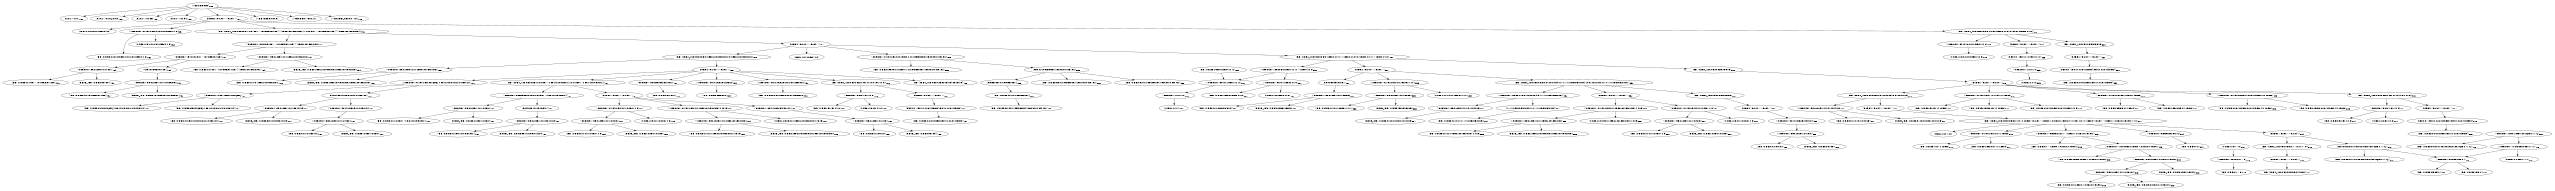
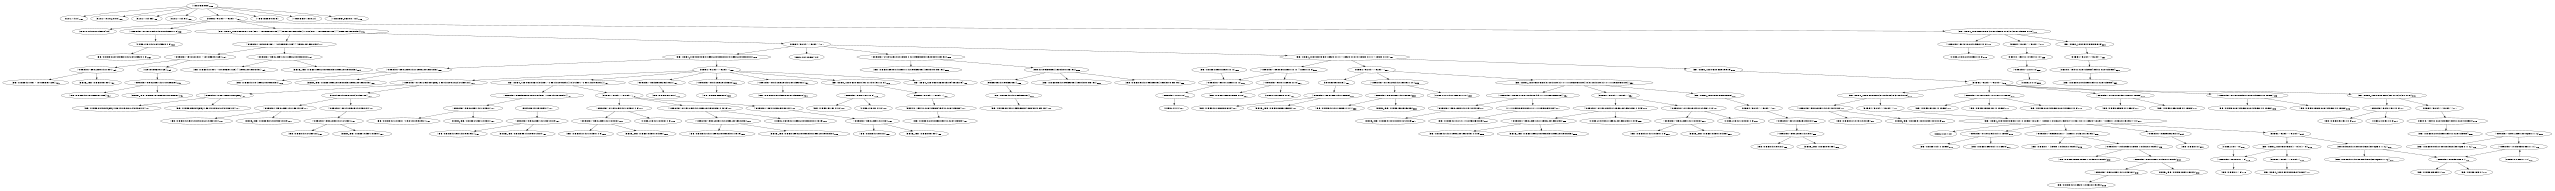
  digraph {
    fontname=Lato
    node [fontname=Lato]
    edge [fontname=Lato]
    n1 [label=<(METHOD,read)<SUB>780</SUB>>]
    n2 [label=<(PARAM,this)<SUB>780</SUB>>]
    n3 [label=<(PARAM,char[] cbuf)<SUB>780</SUB>>]
    n4 [label=<(PARAM,int off)<SUB>780</SUB>>]
    n5 [label=<(PARAM,int len)<SUB>780</SUB>>]
    n6 [label=<(BLOCK,&lt;empty&gt;,&lt;empty&gt;)<SUB>781</SUB>>]
    n7 [label=<(MODIFIER,PUBLIC)>]
    n8 [label=<(MODIFIER,VIRTUAL)>]
    n9 [label=<(METHOD_RETURN,int)<SUB>780</SUB>>]
    n10 [label=<(LOCAL,int amountRead: int)>]
    n11 [label=<(&lt;operator&gt;.assignment,int amountRead = 0)<SUB>783</SUB>>]
    n12 [label=<(CONTROL_STRUCTURE,while (pos &lt; sourceFiles.size() || (needAddSeparator)),while (pos &lt; sourceFiles.size() || (needAddSeparator)))<SUB>784</SUB>>]
    n13 [label=<(CONTROL_STRUCTURE,if (amountRead == 0),if (amountRead == 0))<SUB>829</SUB>>]
    n14 [label=<(IDENTIFIER,amountRead,int amountRead = 0)<SUB>783</SUB>>]
    n15 [label=<(LITERAL,0,int amountRead = 0)<SUB>783</SUB>>]
    n16 [label=<(&lt;operator&gt;.logicalOr,pos &lt; sourceFiles.size() || (needAddSeparator))<SUB>784</SUB>>]
    n17 [label=<(BLOCK,&lt;empty&gt;,&lt;empty&gt;)<SUB>784</SUB>>]
    n18 [label=<(&lt;operator&gt;.equals,amountRead == 0)<SUB>829</SUB>>]
    n19 [label=<(BLOCK,&lt;empty&gt;,&lt;empty&gt;)<SUB>829</SUB>>]
    n20 [label=<(CONTROL_STRUCTURE,else,else)<SUB>831</SUB>>]
    n21 [label=<(&lt;operator&gt;.lessThan,pos &lt; sourceFiles.size())<SUB>784</SUB>>]
    n22 [label=<(&lt;operator&gt;.fieldAccess,this.needAddSeparator)<SUB>784</SUB>>]
    n23 [label=<(CONTROL_STRUCTURE,if (needAddSeparator),if (needAddSeparator))<SUB>785</SUB>>]
    n24 [label=<(LOCAL,int nRead: int)>]
    n25 [label=<(&lt;operator&gt;.assignment,int nRead = this.getReader().read(cbuf, off, len))<SUB>800</SUB>>]
    n26 [label=<(CONTROL_STRUCTURE,if (nRead == -1 || nRead == 0),if (nRead == -1 || nRead == 0))<SUB>801</SUB>>]
    n27 [label=<(&lt;operator&gt;.fieldAccess,this.pos)<SUB>784</SUB>>]
    n28 [label=<(size,sourceFiles.size())<SUB>784</SUB>>]
    n29 [label=<(IDENTIFIER,this,pos &lt; sourceFiles.size() || (needAddSeparator))<SUB>784</SUB>>]
    n30 [label=<(FIELD_IDENTIFIER,needAddSeparator,needAddSeparator)<SUB>784</SUB>>]
    n31 [label=<(IDENTIFIER,this,pos &lt; sourceFiles.size())<SUB>784</SUB>>]
    n32 [label=<(FIELD_IDENTIFIER,pos,pos)<SUB>784</SUB>>]
    n33 [label=<(&lt;operator&gt;.fieldAccess,this.sourceFiles)<SUB>784</SUB>>]
    n34 [label=<(IDENTIFIER,this,sourceFiles.size())<SUB>784</SUB>>]
    n35 [label=<(FIELD_IDENTIFIER,sourceFiles,sourceFiles)<SUB>784</SUB>>]
    n36 [label=<(&lt;operator&gt;.fieldAccess,this.needAddSeparator)<SUB>785</SUB>>]
    n37 [label=<(BLOCK,&lt;empty&gt;,&lt;empty&gt;)<SUB>785</SUB>>]
    n38 [label=<(IDENTIFIER,nRead,int nRead = this.getReader().read(cbuf, off, len))<SUB>800</SUB>>]
    n39 [label=<(read,this.getReader().read(cbuf, off, len))<SUB>800</SUB>>]
    n40 [label=<(&lt;operator&gt;.logicalOr,nRead == -1 || nRead == 0)<SUB>801</SUB>>]
    n41 [label=<(BLOCK,&lt;empty&gt;,&lt;empty&gt;)<SUB>801</SUB>>]
    n42 [label=<(CONTROL_STRUCTURE,else,else)<SUB>810</SUB>>]
    n43 [label=<(IDENTIFIER,this,if (needAddSeparator))<SUB>785</SUB>>]
    n44 [label=<(FIELD_IDENTIFIER,needAddSeparator,needAddSeparator)<SUB>785</SUB>>]
    n45 [label=<(&lt;operator&gt;.assignment,cbuf[off] = eolString.charAt(lastPos++))<SUB>786</SUB>>]
    n46 [label=<(CONTROL_STRUCTURE,if (lastPos &gt;= eolString.length()),if (lastPos &gt;= eolString.length()))<SUB>787</SUB>>]
    n47 [label=<(&lt;operator&gt;.postDecrement,len--)<SUB>792</SUB>>]
    n48 [label=<(&lt;operator&gt;.postIncrement,off++)<SUB>793</SUB>>]
    n49 [label=<(&lt;operator&gt;.postIncrement,amountRead++)<SUB>794</SUB>>]
    n50 [label=<(CONTROL_STRUCTURE,if (len == 0),if (len == 0))<SUB>795</SUB>>]
    n51 [label=<(CONTROL_STRUCTURE,continue;,continue;)<SUB>798</SUB>>]
    n52 [label=<(&lt;operator&gt;.indexAccess,cbuf[off])<SUB>786</SUB>>]
    n53 [label=<(charAt,eolString.charAt(lastPos++))<SUB>786</SUB>>]
    n54 [label=<(&lt;operator&gt;.greaterEqualsThan,lastPos &gt;= eolString.length())<SUB>787</SUB>>]
    n55 [label=<(BLOCK,&lt;empty&gt;,&lt;empty&gt;)<SUB>787</SUB>>]
    n56 [label=<(IDENTIFIER,len,len--)<SUB>792</SUB>>]
    n57 [label=<(IDENTIFIER,off,off++)<SUB>793</SUB>>]
    n58 [label=<(IDENTIFIER,amountRead,amountRead++)<SUB>794</SUB>>]
    n59 [label=<(&lt;operator&gt;.equals,len == 0)<SUB>795</SUB>>]
    n60 [label=<(BLOCK,&lt;empty&gt;,&lt;empty&gt;)<SUB>795</SUB>>]
    n61 [label=<(IDENTIFIER,cbuf,cbuf[off] = eolString.charAt(lastPos++))<SUB>786</SUB>>]
    n62 [label=<(IDENTIFIER,off,cbuf[off] = eolString.charAt(lastPos++))<SUB>786</SUB>>]
    n63 [label=<(&lt;operator&gt;.fieldAccess,this.eolString)<SUB>786</SUB>>]
    n64 [label=<(&lt;operator&gt;.postIncrement,lastPos++)<SUB>986</SUB>>]
    n65 [label=<(IDENTIFIER,this,eolString.charAt(lastPos++))<SUB>786</SUB>>]
    n66 [label=<(FIELD_IDENTIFIER,eolString,eolString)<SUB>786</SUB>>]
    n67 [label=<(&lt;operator&gt;.fieldAccess,this.lastPos)<SUB>786</SUB>>]
    n68 [label=<(IDENTIFIER,this,lastPos++)<SUB>786</SUB>>]
    n69 [label=<(FIELD_IDENTIFIER,lastPos,lastPos)<SUB>786</SUB>>]
    n70 [label=<(&lt;operator&gt;.fieldAccess,this.lastPos)<SUB>787</SUB>>]
    n71 [label=<(length,eolString.length())<SUB>787</SUB>>]
    n72 [label=<(&lt;operator&gt;.assignment,this.lastPos = 0)<SUB>788</SUB>>]
    n73 [label=<(&lt;operator&gt;.assignment,this.needAddSeparator = false)<SUB>789</SUB>>]
    n74 [label=<(&lt;operator&gt;.postIncrement,pos++)<SUB>790</SUB>>]
    n75 [label=<(IDENTIFIER,this,lastPos &gt;= eolString.length())<SUB>787</SUB>>]
    n76 [label=<(FIELD_IDENTIFIER,lastPos,lastPos)<SUB>787</SUB>>]
    n77 [label=<(&lt;operator&gt;.fieldAccess,this.eolString)<SUB>787</SUB>>]
    n78 [label=<(IDENTIFIER,this,eolString.length())<SUB>787</SUB>>]
    n79 [label=<(FIELD_IDENTIFIER,eolString,eolString)<SUB>787</SUB>>]
    n80 [label=<(&lt;operator&gt;.fieldAccess,this.lastPos)<SUB>788</SUB>>]
    n81 [label=<(LITERAL,0,this.lastPos = 0)<SUB>788</SUB>>]
    n82 [label=<(&lt;operator&gt;.fieldAccess,this.needAddSeparator)<SUB>789</SUB>>]
    n83 [label=<(LITERAL,false,this.needAddSeparator = false)<SUB>789</SUB>>]
    n84 [label=<(&lt;operator&gt;.fieldAccess,this.pos)<SUB>790</SUB>>]
    n85 [label=<(IDENTIFIER,this,this.lastPos = 0)<SUB>788</SUB>>]
    n86 [label=<(FIELD_IDENTIFIER,lastPos,lastPos)<SUB>788</SUB>>]
    n87 [label=<(IDENTIFIER,this,this.needAddSeparator = false)<SUB>789</SUB>>]
    n88 [label=<(FIELD_IDENTIFIER,needAddSeparator,needAddSeparator)<SUB>789</SUB>>]
    n89 [label=<(IDENTIFIER,this,pos++)<SUB>790</SUB>>]
    n90 [label=<(FIELD_IDENTIFIER,pos,pos)<SUB>790</SUB>>]
    n91 [label=<(IDENTIFIER,len,len == 0)<SUB>795</SUB>>]
    n92 [label=<(LITERAL,0,len == 0)<SUB>795</SUB>>]
    n93 [label=<(RETURN,return amountRead;,return amountRead;)<SUB>796</SUB>>]
    n94 [label=<(IDENTIFIER,amountRead,return amountRead;)<SUB>796</SUB>>]
    n95 [label=<(getReader,this.getReader())<SUB>800</SUB>>]
    n96 [label=<(IDENTIFIER,off,this.getReader().read(cbuf, off, len))<SUB>800</SUB>>]
    n97 [label=<(IDENTIFIER,len,this.getReader().read(cbuf, off, len))<SUB>800</SUB>>]
    n98 [label=<(IDENTIFIER,this,this.getReader())<SUB>800</SUB>>]
    n99 [label=<(IDENTIFIER,cbuf,this.getReader().read(cbuf, off, len))<SUB>800</SUB>>]
    n100 [label=<(&lt;operator&gt;.equals,nRead == -1)<SUB>801</SUB>>]
    n101 [label=<(&lt;operator&gt;.equals,nRead == 0)<SUB>801</SUB>>]
    n102 [label=<(close,reader.close())<SUB>802</SUB>>]
    n103 [label=<(&lt;operator&gt;.assignment,this.reader = null)<SUB>803</SUB>>]
    n104 [label=<(CONTROL_STRUCTURE,if (fixLastLine &amp;&amp; isMissingEndOfLine()),if (fixLastLine &amp;&amp; isMissingEndOfLine()))<SUB>804</SUB>>]
    n105 [label=<(BLOCK,&lt;empty&gt;,&lt;empty&gt;)<SUB>810</SUB>>]
    n106 [label=<(&lt;operator&gt;.minus,-1)<SUB>801</SUB>>]
    n107 [label=<(IDENTIFIER,nRead,nRead == 0)<SUB>801</SUB>>]
    n108 [label=<(LITERAL,0,nRead == 0)<SUB>801</SUB>>]
    n109 [label=<(IDENTIFIER,nRead,nRead == -1)<SUB>801</SUB>>]
    n110 [label=<(LITERAL,1,-1)<SUB>801</SUB>>]
    n111 [label=<(&lt;operator&gt;.fieldAccess,this.reader)<SUB>802</SUB>>]
    n112 [label=<(&lt;operator&gt;.fieldAccess,this.reader)<SUB>803</SUB>>]
    n113 [label=<(LITERAL,null,this.reader = null)<SUB>603</SUB>>]
    n114 [label=<(&lt;operator&gt;.logicalAnd,fixLastLine &amp;&amp; isMissingEndOfLine())<SUB>804</SUB>>]
    n115 [label=<(BLOCK,&lt;empty&gt;,&lt;empty&gt;)<SUB>804</SUB>>]
    n116 [label=<(CONTROL_STRUCTURE,else,else)<SUB>807</SUB>>]
    n117 [label=<(IDENTIFIER,this,reader.close())<SUB>802</SUB>>]
    n118 [label=<(FIELD_IDENTIFIER,reader,reader)<SUB>802</SUB>>]
    n119 [label=<(IDENTIFIER,this,this.reader = null)<SUB>803</SUB>>]
    n120 [label=<(FIELD_IDENTIFIER,reader,reader)<SUB>803</SUB>>]
    n121 [label=<(&lt;operator&gt;.fieldAccess,this.fixLastLine)<SUB>804</SUB>>]
    n122 [label=<(isMissingEndOfLine,this.isMissingEndOfLine())<SUB>804</SUB>>]
    n123 [label=<(&lt;operator&gt;.assignment,this.needAddSeparator = true)<SUB>805</SUB>>]
    n124 [label=<(&lt;operator&gt;.assignment,this.lastPos = 0)<SUB>806</SUB>>]
    n125 [label=<(BLOCK,&lt;empty&gt;,&lt;empty&gt;)<SUB>807</SUB>>]
    n126 [label=<(FIELD_IDENTIFIER,fixLastLine,fixLastLine)<SUB>804</SUB>>]
    n127 [label=<(IDENTIFIER,this,this.isMissingEndOfLine())<SUB>804</SUB>>]
    n128 [label=<(&lt;operator&gt;.fieldAccess,this.needAddSeparator)<SUB>805</SUB>>]
    n129 [label=<(LITERAL,true,this.needAddSeparator = true)<SUB>805</SUB>>]
    n130 [label=<(&lt;operator&gt;.fieldAccess,this.lastPos)<SUB>806</SUB>>]
    n131 [label=<(LITERAL,0,this.lastPos = 0)<SUB>806</SUB>>]
    n132 [label=<(IDENTIFIER,this,this.needAddSeparator = true)<SUB>805</SUB>>]
    n133 [label=<(FIELD_IDENTIFIER,needAddSeparator,needAddSeparator)<SUB>805</SUB>>]
    n134 [label=<(IDENTIFIER,this,this.lastPos = 0)<SUB>806</SUB>>]
    n135 [label=<(FIELD_IDENTIFIER,lastPos,lastPos)<SUB>806</SUB>>]
    n136 [label=<(&lt;operator&gt;.postIncrement,pos++)<SUB>808</SUB>>]
    n137 [label=<(&lt;operator&gt;.fieldAccess,this.pos)<SUB>808</SUB>>]
    n138 [label=<(IDENTIFIER,this,pos++)<SUB>808</SUB>>]
    n139 [label=<(FIELD_IDENTIFIER,pos,pos)<SUB>808</SUB>>]
    n140 [label=<(CONTROL_STRUCTURE,if (fixLastLine),if (fixLastLine))<SUB>811</SUB>>]
    n141 [label=<(&lt;operator&gt;.assignmentMinus,len -= nRead)<SUB>821</SUB>>]
    n142 [label=<(&lt;operator&gt;.assignmentPlus,off += nRead)<SUB>822</SUB>>]
    n143 [label=<(&lt;operator&gt;.assignmentPlus,amountRead += nRead)<SUB>823</SUB>>]
    n144 [label=<(CONTROL_STRUCTURE,if (len == 0),if (len == 0))<SUB>824</SUB>>]
    n145 [label=<(&lt;operator&gt;.fieldAccess,this.fixLastLine)<SUB>811</SUB>>]
    n146 [label=<(BLOCK,&lt;empty&gt;,&lt;empty&gt;)<SUB>811</SUB>>]
    n147 [label=<(IDENTIFIER,len,len -= nRead)<SUB>821</SUB>>]
    n148 [label=<(IDENTIFIER,nRead,len -= nRead)<SUB>821</SUB>>]
    n149 [label=<(IDENTIFIER,amountRead,amountRead == 0)<SUB>829</SUB>>]
    n150 [label=<(IDENTIFIER,off,off += nRead)<SUB>822</SUB>>]
    n151 [label=<(IDENTIFIER,nRead,off += nRead)<SUB>822</SUB>>]
    n152 [label=<(IDENTIFIER,amountRead,amountRead += nRead)<SUB>823</SUB>>]
    n153 [label=<(IDENTIFIER,nRead,amountRead += nRead)<SUB>823</SUB>>]
    n154 [label=<(&lt;operator&gt;.equals,len == 0)<SUB>824</SUB>>]
    n155 [label=<(BLOCK,&lt;empty&gt;,&lt;empty&gt;)<SUB>824</SUB>>]
    n156 [label=<(IDENTIFIER,this,if (fixLastLine))<SUB>811</SUB>>]
    n157 [label=<(FIELD_IDENTIFIER,fixLastLine,fixLastLine)<SUB>811</SUB>>]
    n158 [label=<(CONTROL_STRUCTURE,for (int i = nRead; Some(i &gt; (nRead - lastChars.length)); --i),for (int i = nRead; Some(i &gt; (nRead - lastChars.length)); --i))<SUB>812</SUB>>]
    n159 [label=<(LOCAL,int i: int)>]
    n160 [label=<(&lt;operator&gt;.assignment,int i = nRead)<SUB>812</SUB>>]
    n161 [label=<(&lt;operator&gt;.greaterThan,i &gt; (nRead - lastChars.length))<SUB>813</SUB>>]
    n162 [label=<(&lt;operator&gt;.preDecrement,--i)<SUB>814</SUB>>]
    n163 [label=<(BLOCK,&lt;empty&gt;,&lt;empty&gt;)<SUB>814</SUB>>]
    n164 [label=<(IDENTIFIER,i,int i = nRead)<SUB>812</SUB>>]
    n165 [label=<(IDENTIFIER,nRead,int i = nRead)<SUB>812</SUB>>]
    n166 [label=<(IDENTIFIER,i,i &gt; (nRead - lastChars.length))<SUB>813</SUB>>]
    n167 [label=<(&lt;operator&gt;.subtraction,nRead - lastChars.length)<SUB>813</SUB>>]
    n168 [label=<(IDENTIFIER,i,--i)<SUB>814</SUB>>]
    n169 [label=<(CONTROL_STRUCTURE,if (i &lt; 0),if (i &lt; 0))<SUB>815</SUB>>]
    n170 [label=<(addLastChar,this.addLastChar(cbuf[off + i - 1]))<SUB>818</SUB>>]
    n171 [label=<(IDENTIFIER,nRead,nRead - lastChars.length)<SUB>813</SUB>>]
    n172 [label=<(&lt;operator&gt;.fieldAccess,lastChars.length)<SUB>813</SUB>>]
    n173 [label=<(&lt;operator&gt;.fieldAccess,this.lastChars)<SUB>813</SUB>>]
    n174 [label=<(FIELD_IDENTIFIER,length,length)<SUB>813</SUB>>]
    n175 [label=<(IDENTIFIER,this,nRead - lastChars.length)<SUB>813</SUB>>]
-   n176 [label=<(FIELD_IDENTIFIER,lastChars,lastChars)<SUB>813</SUB>>]
    n177 [label=<(&lt;operator&gt;.lessThan,i &lt; 0)<SUB>815</SUB>>]
    n178 [label=<(BLOCK,&lt;empty&gt;,&lt;empty&gt;)<SUB>815</SUB>>]
    n179 [label=<(IDENTIFIER,this,this.addLastChar(cbuf[off + i - 1]))<SUB>818</SUB>>]
    n180 [label=<(&lt;operator&gt;.addition,off + i)<SUB>818</SUB>>]
    n181 [label=<(IDENTIFIER,i,i &lt; 0)<SUB>815</SUB>>]
    n182 [label=<(CONTROL_STRUCTURE,break;,break;)<SUB>816</SUB>>]
    n183 [label=<(LITERAL,0,i &lt; 0)<SUB>815</SUB>>]
    n184 [label=<(&lt;operator&gt;.indexAccess,cbuf[off + i - 1])<SUB>818</SUB>>]
    n185 [label=<(IDENTIFIER,cbuf,this.addLastChar(cbuf[off + i - 1]))<SUB>818</SUB>>]
    n186 [label=<(&lt;operator&gt;.subtraction,off + i - 1)<SUB>818</SUB>>]
    n187 [label=<(LITERAL,1,off + i - 1)<SUB>818</SUB>>]
    n188 [label=<(IDENTIFIER,off,off + i)<SUB>898</SUB>>]
    n189 [label=<(IDENTIFIER,i,off + i)<SUB>818</SUB>>]
    n190 [label=<(IDENTIFIER,len,len == 0)<SUB>824</SUB>>]
    n191 [label=<(LITERAL,0,len == 0)<SUB>824</SUB>>]
    n192 [label=<(RETURN,return amountRead;,return amountRead;)<SUB>825</SUB>>]
    n193 [label=<(IDENTIFIER,amountRead,return amountRead;)<SUB>825</SUB>>]
    n194 [label=<(LITERAL,0,amountRead == 0)<SUB>829</SUB>>]
    n195 [label=<(RETURN,return -1;,return -1;)<SUB>830</SUB>>]
    n196 [label=<(BLOCK,&lt;empty&gt;,&lt;empty&gt;)<SUB>831</SUB>>]
    n197 [label=<(&lt;operator&gt;.minus,-1)<SUB>830</SUB>>]
    n198 [label=<(LITERAL,1,-1)<SUB>830</SUB>>]
    n199 [label=<(RETURN,return amountRead;,return amountRead;)<SUB>832</SUB>>]
    n200 [label=<(IDENTIFIER,amountRead,return amountRead;)<SUB>832</SUB>>]
    n1 -> n2
    n1 -> n3
    n1 -> n4
    n1 -> n5
    n1 -> n6
    n1 -> n7
    n1 -> n8
    n1 -> n9
    n6 -> n10
    n6 -> n11
    n6 -> n12
    n6 -> n13
-   n11 -> n14
+   n15 -> n14
    n11 -> n15
    n12 -> n16
    n12 -> n17
    n13 -> n18
    n13 -> n19
    n13 -> n20
    n16 -> n21
    n16 -> n22
    n17 -> n23
    n17 -> n24
    n17 -> n25
    n17 -> n26
    n18 -> n194
    n19 -> n195
    n20 -> n196
    n21 -> n27
    n21 -> n28
    n22 -> n29
    n22 -> n30
    n23 -> n36
    n23 -> n37
    n25 -> n38
    n25 -> n39
    n26 -> n40
    n26 -> n41
    n26 -> n42
    n27 -> n31
    n27 -> n32
    n28 -> n33
    n33 -> n34
    n33 -> n35
    n36 -> n43
    n36 -> n44
    n37 -> n45
    n37 -> n46
    n37 -> n47
    n37 -> n48
    n37 -> n49
    n37 -> n50
    n37 -> n51
    n39 -> n95
    n39 -> n96
    n39 -> n97
    n40 -> n100
    n40 -> n101
    n41 -> n102
    n41 -> n103
    n41 -> n104
    n42 -> n105
    n45 -> n52
    n45 -> n53
    n46 -> n54
    n46 -> n55
    n47 -> n56
    n48 -> n57
    n49 -> n58
    n50 -> n59
    n50 -> n60
    n52 -> n61
    n52 -> n62
    n53 -> n63
    n53 -> n64
    n54 -> n70
-   n54 -> n71
    n55 -> n72
    n55 -> n73
    n55 -> n74
    n59 -> n91
    n59 -> n92
    n60 -> n93
    n63 -> n65
    n63 -> n66
    n64 -> n67
    n67 -> n68
    n67 -> n69
    n70 -> n75
    n70 -> n76
    n71 -> n77
    n72 -> n80
    n72 -> n81
    n73 -> n82
    n73 -> n83
    n74 -> n84
    n77 -> n78
    n77 -> n79
    n80 -> n85
    n80 -> n86
    n82 -> n87
    n82 -> n88
    n84 -> n89
    n84 -> n90
    n93 -> n94
    n95 -> n98
    n98 -> n99
    n100 -> n106
    n101 -> n107
    n101 -> n108
    n102 -> n111
    n103 -> n112
    n103 -> n113
    n104 -> n114
    n104 -> n115
    n104 -> n116
    n105 -> n140
    n105 -> n141
    n105 -> n142
    n105 -> n143
    n105 -> n144
    n106 -> n110
    n109 -> n100
    n111 -> n117
    n111 -> n118
    n112 -> n119
    n112 -> n120
    n114 -> n121
    n114 -> n122
    n115 -> n123
    n115 -> n124
    n116 -> n125
    n121 -> n126
    n122 -> n127
    n123 -> n128
    n123 -> n129
    n124 -> n130
    n124 -> n131
    n125 -> n136
    n128 -> n132
    n128 -> n133
    n130 -> n134
    n130 -> n135
    n136 -> n137
    n137 -> n138
    n137 -> n139
    n140 -> n145
    n140 -> n146
    n141 -> n147
    n141 -> n148
    n141 -> n149
    n142 -> n150
    n142 -> n151
    n143 -> n152
    n143 -> n153
    n144 -> n154
    n144 -> n155
    n145 -> n156
    n145 -> n157
    n146 -> n158
    n154 -> n190
    n154 -> n191
    n155 -> n192
    n158 -> n159
    n158 -> n160
    n158 -> n161
    n158 -> n162
    n158 -> n163
    n160 -> n164
    n160 -> n165
    n161 -> n166
    n161 -> n167
    n162 -> n168
    n163 -> n169
    n163 -> n170
    n167 -> n171
    n167 -> n172
+   n169 -> n177
    n169 -> n178
    n170 -> n179
    n170 -> n180
    n172 -> n173
    n172 -> n174
    n173 -> n175
-   n173 -> n176
    n177 -> n181
    n178 -> n182
    n180 -> n188
    n180 -> n189
    n183 -> n177
    n184 -> n185
    n184 -> n186
    n186 -> n180
-   n186 -> n187
+   n187 -> n186
    n192 -> n193
    n195 -> n197
    n196 -> n199
    n197 -> n198
    n199 -> n200
  }
